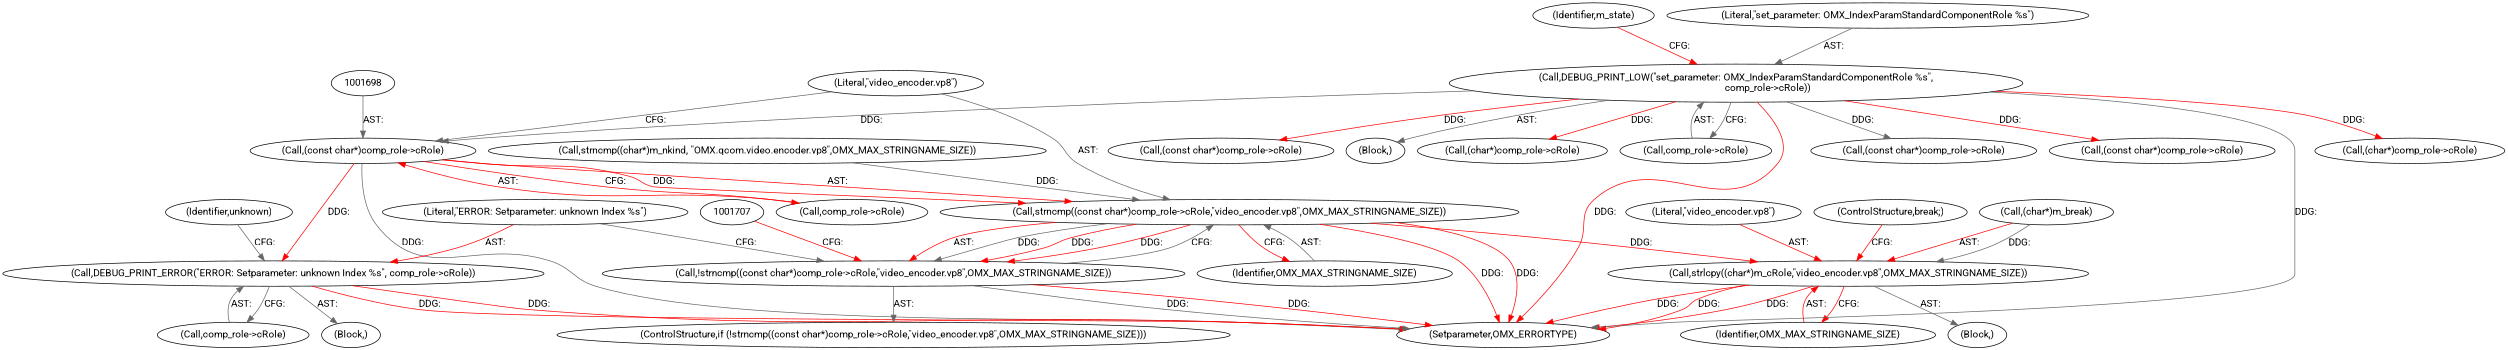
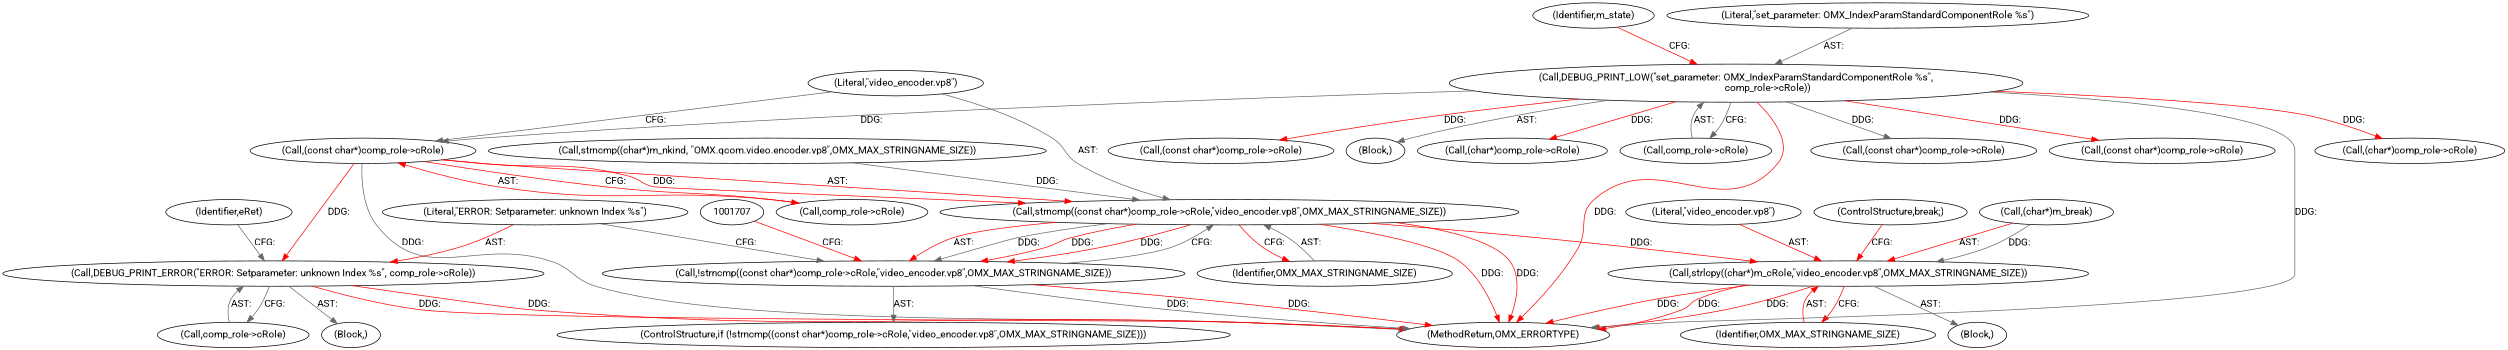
  digraph {
    fontname=Roboto
    node [fontname=Roboto]
    edge [color=red fontname=Roboto]
    n1 [label="(Call,(const char*)comp_role->cRole)"]
    n2 [label="(Call,strncmp((const char*)comp_role->cRole,\"video_encoder.vp8\",OMX_MAX_STRINGNAME_SIZE))"]
    n3 [label="(Call,DEBUG_PRINT_ERROR(\"ERROR: Setparameter: unknown Index %s\", comp_role->cRole))"]
    n4 [label="(Call,comp_role->cRole)"]
-   n5 [label="(Setparameter,OMX_ERRORTYPE)"]
+   n5 [label="(MethodReturn,OMX_ERRORTYPE)"]
    n6 [label="(Call,!strncmp((const char*)comp_role->cRole,\"video_encoder.vp8\",OMX_MAX_STRINGNAME_SIZE))"]
    n7 [label="(Call,strlcpy((char*)m_cRole,\"video_encoder.vp8\",OMX_MAX_STRINGNAME_SIZE))"]
    n8 [label="(Identifier,OMX_MAX_STRINGNAME_SIZE)"]
    n9 [label="(Call,comp_role->cRole)"]
    n10 [label="(Block,)"]
    n11 [label="(Call,DEBUG_PRINT_LOW(\"set_parameter: OMX_IndexParamStandardComponentRole %s\",\n                        comp_role->cRole))"]
    n12 [label="(Call,(const char*)comp_role->cRole)"]
    n13 [label="(Call,(const char*)comp_role->cRole)"]
    n14 [label="(Call,(char*)comp_role->cRole)"]
    n15 [label="(Call,(const char*)comp_role->cRole)"]
    n16 [label="(Block,)"]
    n17 [label="(Call,(char*)comp_role->cRole)"]
    n18 [label="(Call,comp_role->cRole)"]
    n19 [label="(ControlStructure,if (!strncmp((const char*)comp_role->cRole,\"video_encoder.vp8\",OMX_MAX_STRINGNAME_SIZE)))"]
    n20 [label="(Identifier,OMX_MAX_STRINGNAME_SIZE)"]
    n21 [label="(Block,)"]
    n22 [label="(Call,(char*)m_break)"]
    n23 [label="(Literal,\"ERROR: Setparameter: unknown Index %s\")"]
    n24 [label="(Literal,\"video_encoder.vp8\")"]
    n25 [label="(Identifier,m_state)"]
    n26 [label="(Literal,\"video_encoder.vp8\")"]
    n27 [label="(ControlStructure,break;)"]
    n28 [label="(Literal,\"set_parameter: OMX_IndexParamStandardComponentRole %s\")"]
    n29 [label="(Call,strncmp((char*)m_nkind, \"OMX.qcom.video.encoder.vp8\",OMX_MAX_STRINGNAME_SIZE))"]
-   n30 [label="(Identifier,unknown)"]
-   1001698
+   n30 [label="(Identifier,eRet)"]
    1001707
    n1 -> n2 [label="AST: "]
    n1 -> n2 [label="DDG: "]
    n1 -> n3 [label="DDG: "]
    n1 -> n4 [label="CFG: "]
    n1 -> n5 [color=gray40 label="DDG: "]
    n2 -> n5 [label="DDG: "]
    n2 -> n5 [label="DDG: "]
    n2 -> n6 [label="AST: "]
    n2 -> n6 [color=gray40 label="DDG: "]
    n2 -> n6 [label="DDG: "]
    n2 -> n6 [label="DDG: "]
    n2 -> n7 [label="DDG: "]
    n2 -> n8 [label="CFG: "]
    n3 -> n5 [label="DDG: "]
    n3 -> n5 [label="DDG: "]
    n3 -> n9 [color=gray40 label="CFG: "]
    n3 -> n10 [color=gray40 label="AST: "]
    n4 -> n1 [label="AST: "]
    n6 -> n2 [color=gray40 label="CFG: "]
    n6 -> n5 [label="DDG: "]
    n6 -> n5 [color=gray40 label="DDG: "]
    n6 -> n19 [color=gray40 label="AST: "]
    n7 -> n5 [label="DDG: "]
    n7 -> n5 [label="DDG: "]
    n7 -> n5 [label="DDG: "]
    n7 -> n20 [label="CFG: "]
    n7 -> n21 [color=gray40 label="AST: "]
    n8 -> n2 [color=gray40 label="AST: "]
    n9 -> n3 [color=gray40 label="AST: "]
    n11 -> n1 [color=gray40 label="DDG: "]
    n11 -> n5 [color=gray40 label="DDG: "]
    n11 -> n5 [label="DDG: "]
    n11 -> n12 [color=gray40 label="DDG: "]
    n11 -> n13 [label="DDG: "]
    n11 -> n14 [label="DDG: "]
    n11 -> n15 [label="DDG: "]
    n11 -> n16 [color=gray40 label="AST: "]
    n11 -> n17 [label="DDG: "]
    n11 -> n18 [color=gray40 label="CFG: "]
    n18 -> n11 [color=gray40 label="AST: "]
    n20 -> n7 [label="AST: "]
    n22 -> n7 [label="AST: "]
    n22 -> n7 [color=gray40 label="DDG: "]
    n23 -> n3 [label="AST: "]
    n23 -> n6 [color=gray40 label="CFG: "]
    n24 -> n7 [label="AST: "]
    n25 -> n11 [label="CFG: "]
    n26 -> n1 [color=gray40 label="CFG: "]
    n26 -> n2 [color=gray40 label="AST: "]
    n27 -> n7 [label="CFG: "]
    n28 -> n11 [color=gray40 label="AST: "]
    n29 -> n2 [color=gray40 label="DDG: "]
    n30 -> n3 [color=gray40 label="CFG: "]
-   1001698 -> n1 [color=gray40 label="AST: "]
    1001707 -> n6 [label="CFG: "]
  }
